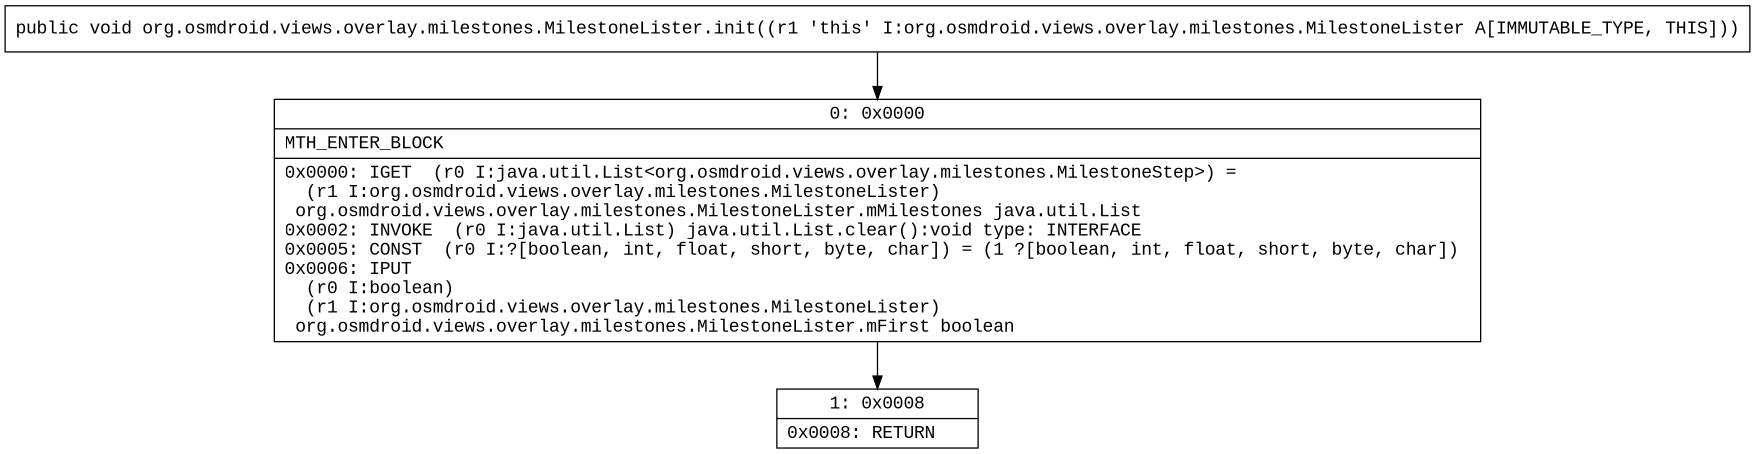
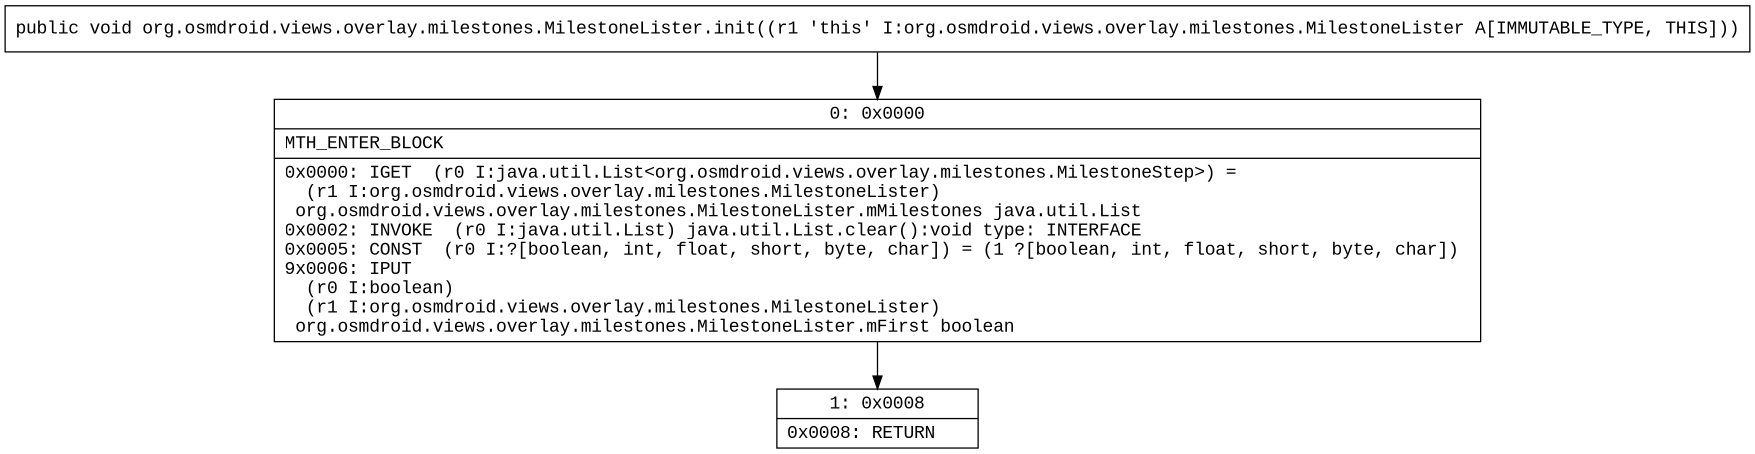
  digraph {
    fontname="Liberation Mono"
    node [shape=record fontname="Liberation Mono"]
    edge [fontname="Liberation Mono"]
-   n1 [label="{0\:\ 0x0000|MTH_ENTER_BLOCK\l|0x0000: IGET  (r0 I:java.util.List\<org.osmdroid.views.overlay.milestones.MilestoneStep\>) = \l  (r1 I:org.osmdroid.views.overlay.milestones.MilestoneLister)\l org.osmdroid.views.overlay.milestones.MilestoneLister.mMilestones java.util.List \l0x0002: INVOKE  (r0 I:java.util.List) java.util.List.clear():void type: INTERFACE \l0x0005: CONST  (r0 I:?[boolean, int, float, short, byte, char]) = (1 ?[boolean, int, float, short, byte, char]) \l0x0006: IPUT  \l  (r0 I:boolean)\l  (r1 I:org.osmdroid.views.overlay.milestones.MilestoneLister)\l org.osmdroid.views.overlay.milestones.MilestoneLister.mFirst boolean \l}"]
+   n1 [label="{0\:\ 0x0000|MTH_ENTER_BLOCK\l|0x0000: IGET  (r0 I:java.util.List\<org.osmdroid.views.overlay.milestones.MilestoneStep\>) = \l  (r1 I:org.osmdroid.views.overlay.milestones.MilestoneLister)\l org.osmdroid.views.overlay.milestones.MilestoneLister.mMilestones java.util.List \l0x0002: INVOKE  (r0 I:java.util.List) java.util.List.clear():void type: INTERFACE \l0x0005: CONST  (r0 I:?[boolean, int, float, short, byte, char]) = (1 ?[boolean, int, float, short, byte, char]) \l9x0006: IPUT  \l  (r0 I:boolean)\l  (r1 I:org.osmdroid.views.overlay.milestones.MilestoneLister)\l org.osmdroid.views.overlay.milestones.MilestoneLister.mFirst boolean \l}"]
    n2 [label="{1\:\ 0x0008|0x0008: RETURN   \l}"]
    n3 [label="{public void org.osmdroid.views.overlay.milestones.MilestoneLister.init((r1 'this' I:org.osmdroid.views.overlay.milestones.MilestoneLister A[IMMUTABLE_TYPE, THIS])) }"]
    n1 -> n2
    n3 -> n1
  }
